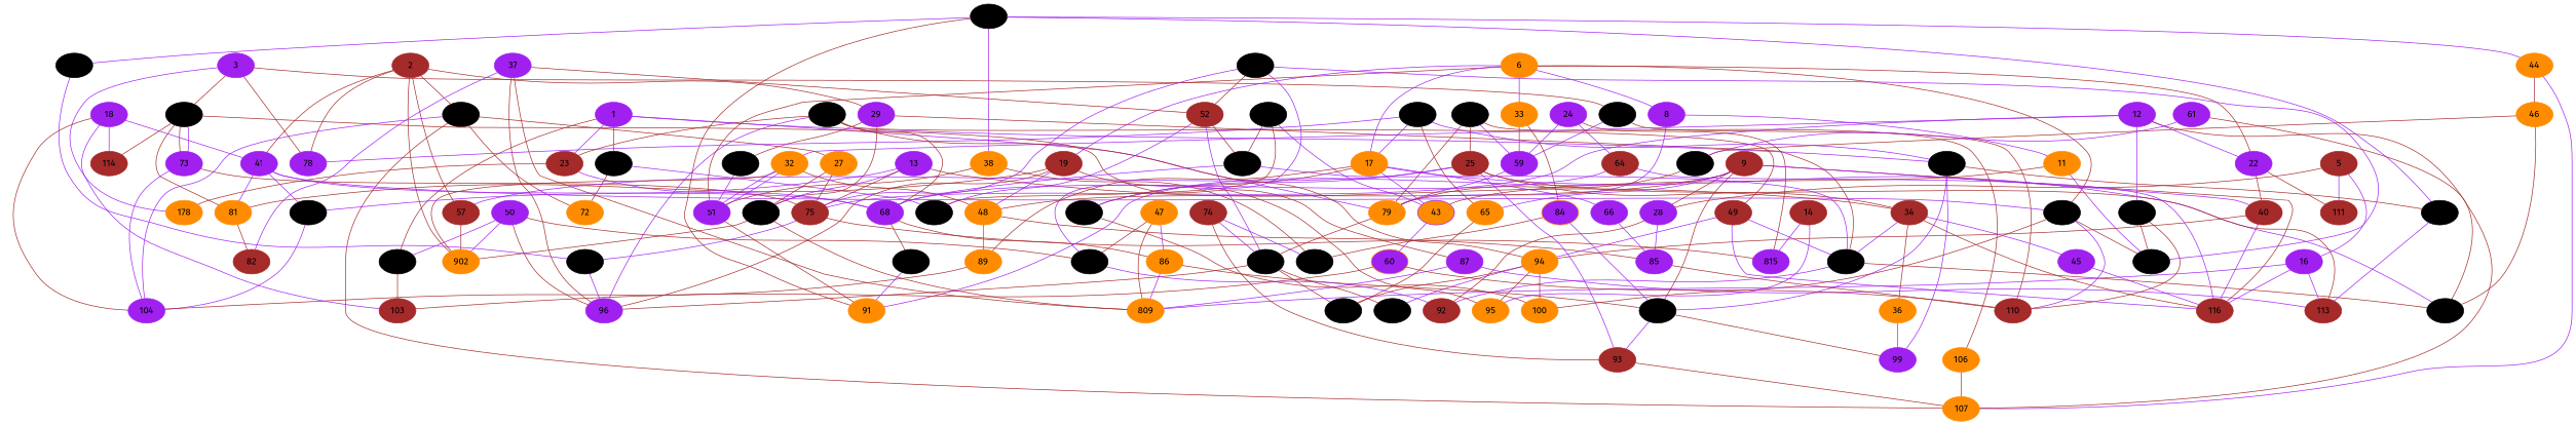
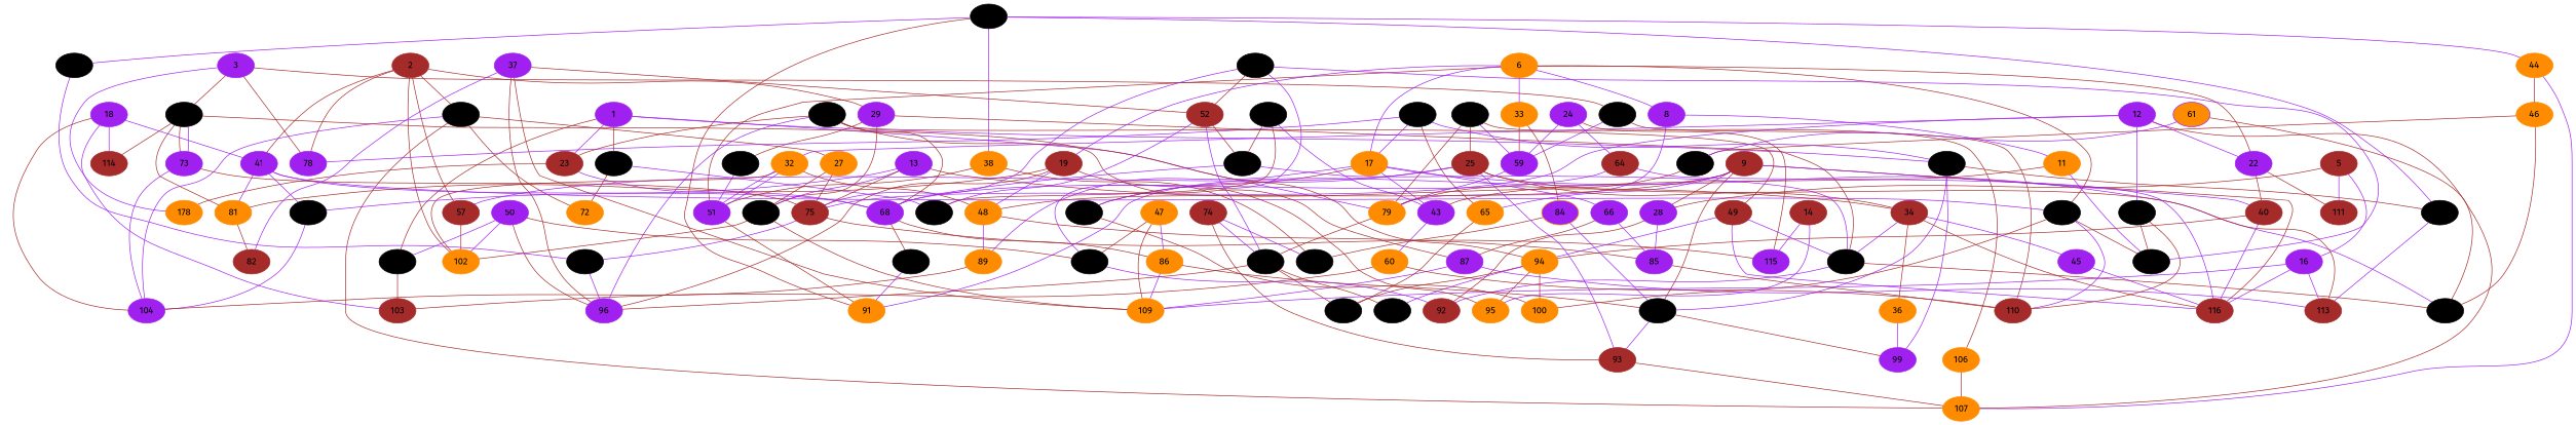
  graph {
    fontname="Fira Sans"
    node [color=black fontname="Fira Sans" style=filled]
    edge [color=brown fontname="Fira Sans"]
    1 [color=purple]
    23 [color=brown]
    53
    54
    63
    79 [color=darkorange]
    n7 [color=darkorange label=178]
    68 [color=purple]
    88
    90
    99 [color=purple]
    72 [color=darkorange]
    76
    103 [color=brown]
    83
    2 [color=brown]
    7
    29 [color=purple]
    41 [color=purple]
    57 [color=brown]
    78 [color=purple]
-   102 [color=darkorange label=902]
+   102 [color=darkorange]
    27 [color=darkorange]
    104 [color=purple]
    107 [color=darkorange]
    69
    35
    70
    97
    56
    81 [color=darkorange]
    3 [color=purple]
    26
    42
    114 [color=brown]
    73 [color=purple]
    87 [color=purple]
    59 [color=purple]
    110 [color=brown]
    38 [color=darkorange]
    4
    44 [color=darkorange]
    55
    91 [color=darkorange]
    51 [color=purple]
    105
    46 [color=darkorange]
    80
    113 [color=brown]
    5 [color=brown]
    16 [color=purple]
    28 [color=purple]
    111 [color=brown]
    116 [color=brown]
-   109 [color=darkorange label=809]
+   109 [color=darkorange]
    85 [color=purple]
    92 [color=brown]
    6 [color=darkorange]
    8 [color=purple]
    17 [color=darkorange]
    19 [color=brown]
    22 [color=purple]
    33 [color=darkorange]
    11 [color=darkorange]
-   43 [color=purple fillcolor=darkorange]
+   43 [color=purple]
    31
    66 [color=purple]
    71
    89 [color=darkorange]
    48 [color=darkorange]
    95 [color=darkorange]
    96 [color=purple]
    40 [color=brown]
    84 [color=darkorange fillcolor=purple]
    101
    100 [color=darkorange]
    75 [color=brown]
    9 [color=brown]
    65 [color=darkorange]
    94 [color=darkorange]
    117
    93 [color=brown]
    10
    25 [color=brown]
    106 [color=darkorange]
    34 [color=brown]
-   60 [color=darkorange fillcolor=purple]
+   60 [color=darkorange]
    12 [color=purple]
    21
    32 [color=darkorange]
-   115 [color=purple label=815]
+   115 [color=purple]
    13 [color=purple]
    36 [color=darkorange]
    45 [color=purple]
    14 [color=brown]
    15
    18 [color=purple]
    82 [color=brown]
    20
    49 [color=brown]
    86 [color=darkorange]
    77
    112
    24 [color=purple]
    64 [color=brown]
    30
    67
    37 [color=purple]
    52 [color=brown]
    39
    58
    62
    47 [color=darkorange]
    50 [color=purple]
-   61 [color=purple]
+   61 [color=purple fillcolor=darkorange]
    74 [color=brown]
    1 -- 23 [color=purple]
    1 -- 53 [color=purple]
    1 -- 54
    1 -- 63
    1 -- 79 [color=purple]
    23 -- n7
    23 -- 68 [color=purple]
    53 -- 88
    53 -- 90 [color=purple]
    53 -- 99 [color=purple]
    54 -- 72
    54 -- 76 [color=purple]
    63 -- 103
    79 -- 83
    68 -- 86
    68 -- 77
    88 -- 113 [color=purple]
    90 -- 99
    90 -- 93 [color=purple]
    83 -- 96
    83 -- 117
    83 -- 112
    2 -- 7
    2 -- 29
    2 -- 41
    2 -- 57
    2 -- 78
    2 -- 102
    7 -- 72
    7 -- 27
    7 -- 104 [color=purple]
    7 -- 107
    29 -- 69
    29 -- 35
    29 -- 70
    41 -- 68 [color=purple]
    41 -- 97 [color=purple]
    41 -- 56 [color=purple]
    41 -- 81 [color=purple]
    57 -- 102
    27 -- 69
    27 -- 75
    69 -- 102
    69 -- 109
    35 -- 51 [color=purple]
    70 -- 92 [color=purple]
    70 -- 71
    97 -- 110 [color=purple]
    97 -- 101
    97 -- 100
    56 -- 104 [color=purple]
    81 -- 82
    3 -- n7 [color=purple]
    3 -- 78
    3 -- 26
    3 -- 42
    26 -- 81
    26 -- 114
    26 -- 73
    26 -- 73 [color=purple]
    26 -- 87
    42 -- 59 [color=purple]
    42 -- 110
    73 -- 104 [color=purple]
    73 -- 75
    87 -- 113 [color=purple]
    87 -- 109 [color=purple]
    59 -- 79 [color=purple]
    38 -- 51
    38 -- 105
    4 -- 88 [color=purple]
    4 -- 38 [color=purple]
    4 -- 44 [color=purple]
    4 -- 55 [color=purple]
    4 -- 91
    44 -- 107 [color=purple]
    44 -- 46
    55 -- 80 [color=purple]
    51 -- 91
    46 -- 71
    46 -- 62
    80 -- 96 [color=purple]
    5 -- 16 [color=purple]
    5 -- 28
    5 -- 111 [color=purple]
    16 -- 113 [color=purple]
    16 -- 116 [color=purple]
    16 -- 109 [color=purple]
    28 -- 85 [color=purple]
    28 -- 92
    85 -- 110
    6 -- 97
    6 -- 51
    6 -- 8 [color=purple]
    6 -- 17 [color=purple]
    6 -- 19 [color=purple]
    6 -- 22
    6 -- 33 [color=purple]
    8 -- 79 [color=purple]
    8 -- 11 [color=purple]
    17 -- 43 [color=purple]
    17 -- 31
    17 -- 66 [color=purple]
    17 -- 71 [color=purple]
-   17 -- 89
+   17 -- 89 [color=purple]
    19 -- 81
    19 -- 48 [color=purple]
    19 -- 95
    19 -- 96
    22 -- 111
    22 -- 40
    33 -- 59
    33 -- 84
    11 -- 43
    11 -- 101 [color=purple]
    43 -- 60 [color=purple]
    31 -- 100
+   66 -- 87
    66 -- 85 [color=purple]
    89 -- 104
    48 -- 85
    48 -- 89 [color=purple]
    40 -- 116 [color=purple]
    40 -- 94
    84 -- 90 [color=purple]
    84 -- 105
    75 -- 80 [color=purple]
    75 -- 115
    9 -- 90
    9 -- 91 [color=purple]
    9 -- 28
    9 -- 116
    9 -- 48
    9 -- 40 [color=purple]
    9 -- 65 [color=purple]
    65 -- 117
    94 -- 95
    94 -- 100
    94 -- 117
    94 -- 112 [color=purple]
    93 -- 107
    10 -- 79
    10 -- 59 [color=purple]
    10 -- 25
    10 -- 106
    25 -- 57 [color=purple]
    25 -- 113
    25 -- 31 [color=purple]
    25 -- 93 [color=purple]
    25 -- 34
    106 -- 107
    34 -- 70 [color=purple]
    34 -- 116
    34 -- 36
    34 -- 45 [color=purple]
    60 -- 103
    60 -- 110
    12 -- 107
    12 -- 22 [color=purple]
    12 -- 75 [color=purple]
    12 -- 21 [color=purple]
    12 -- 32 [color=purple]
    21 -- 110
    21 -- 101
    32 -- 102
    32 -- 51 [color=purple]
    32 -- 51 [color=purple]
    32 -- 48
    13 -- 69 [color=purple]
    13 -- 56 [color=purple]
    13 -- 75
    13 -- 34
    36 -- 99 [color=purple]
    45 -- 116 [color=purple]
    14 -- 95 [color=purple]
    14 -- 115 [color=purple]
    15 -- 53 [color=purple]
    15 -- 78 [color=purple]
    15 -- 17 [color=purple]
    15 -- 65
    18 -- 103 [color=purple]
    18 -- 41 [color=purple]
    18 -- 104
    18 -- 114 [color=purple]
    20 -- 23
    20 -- 68
    20 -- 96 [color=purple]
    20 -- 94
    20 -- 49
    49 -- 70 [color=purple]
    49 -- 116 [color=purple]
    49 -- 94 [color=purple]
    86 -- 90
    86 -- 109 [color=purple]
    77 -- 91 [color=purple]
    24 -- 59 [color=purple]
    24 -- 115
    24 -- 64 [color=purple]
    64 -- 68 [color=purple]
    64 -- 116 [color=purple]
    30 -- 76
    30 -- 43 [color=purple]
    30 -- 67
    67 -- 68 [color=purple]
    67 -- 70 [color=purple]
    37 -- 109
    37 -- 96
    37 -- 82 [color=purple]
    37 -- 52
    52 -- 76 [color=purple]
    52 -- 83 [color=purple]
    52 -- 67
    39 -- 101 [color=purple]
    39 -- 75 [color=purple]
    39 -- 52
    39 -- 58 [color=purple]
    58 -- 92 [color=purple]
    62 -- 79
    47 -- 109
    47 -- 86 [color=purple]
    47 -- 58
    50 -- 63 [color=purple]
    50 -- 102 [color=purple]
    50 -- 96
    50 -- 58
    61 -- 71
    61 -- 62 [color=purple]
    74 -- 83 [color=purple]
    74 -- 105 [color=purple]
    74 -- 93
  }
